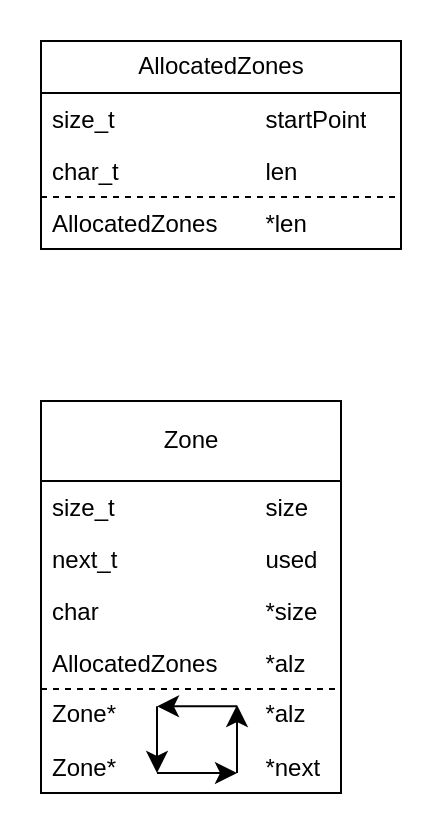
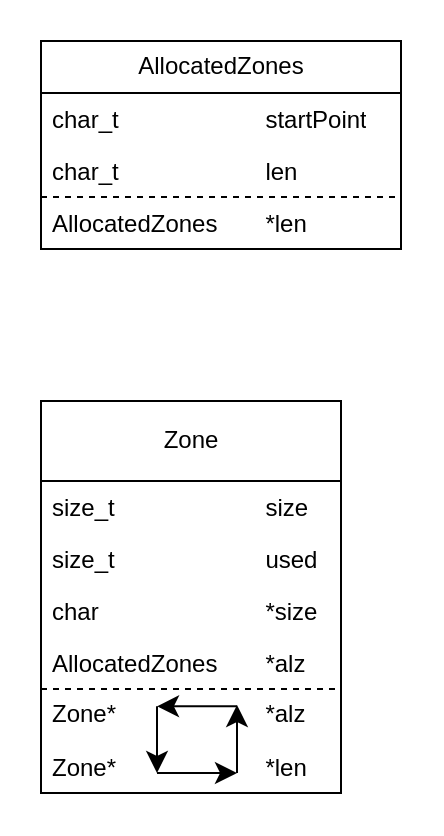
  <mxCell id="0" />
  <mxCell id="1" parent="0" />
  <mxCell id="2" value="AllocatedZones&lt;span style=&quot;white-space: pre;&quot;&gt;&lt;/span&gt;" style="swimlane;fontStyle=0;childLayout=stackLayout;horizontal=1;startSize=26;fillColor=none;horizontalStack=0;resizeParent=1;resizeParentMax=0;resizeLast=0;collapsible=1;marginBottom=0;html=1;movable=1;resizable=1;rotatable=1;deletable=1;editable=1;locked=0;connectable=1;" vertex="1" parent="1"><mxGeometry x="20" y="20" width="180" height="104" as="geometry" /></mxCell>
- <mxCell id="3" value="&lt;div&gt;size_t&lt;span style=&quot;white-space: pre;&quot;&gt;&#09;&lt;/span&gt;&lt;span style=&quot;white-space: pre;&quot;&gt;&#09;&lt;span style=&quot;white-space: pre;&quot;&gt;&#09;&lt;/span&gt;&lt;/span&gt;startPoint&lt;/div&gt;&lt;div&gt;&lt;br&gt;&lt;/div&gt;" style="text;strokeColor=none;fillColor=none;align=left;verticalAlign=top;spacingLeft=4;spacingRight=4;overflow=hidden;rotatable=1;points=[[0,0.5],[1,0.5]];portConstraint=eastwest;whiteSpace=wrap;html=1;movable=1;resizable=1;deletable=1;editable=1;locked=0;connectable=1;" vertex="1" parent="2"><mxGeometry y="26" width="180" height="26" as="geometry" /></mxCell>
+ <mxCell id="3" value="&lt;div&gt;char_t&lt;span style=&quot;white-space: pre;&quot;&gt;&#09;&lt;/span&gt;&lt;span style=&quot;white-space: pre;&quot;&gt;&#09;&lt;span style=&quot;white-space: pre;&quot;&gt;&#09;&lt;/span&gt;&lt;/span&gt;startPoint&lt;/div&gt;&lt;div&gt;&lt;br&gt;&lt;/div&gt;" style="text;strokeColor=none;fillColor=none;align=left;verticalAlign=top;spacingLeft=4;spacingRight=4;overflow=hidden;rotatable=1;points=[[0,0.5],[1,0.5]];portConstraint=eastwest;whiteSpace=wrap;html=1;movable=1;resizable=1;deletable=1;editable=1;locked=0;connectable=1;" vertex="1" parent="2"><mxGeometry y="26" width="180" height="26" as="geometry" /></mxCell>
  <mxCell id="4" value="char_t&lt;span style=&quot;white-space: pre;&quot;&gt;&#09;&lt;/span&gt;&lt;span style=&quot;white-space: pre;&quot;&gt;&#09;&lt;span style=&quot;white-space: pre;&quot;&gt;&#09;&lt;/span&gt;&lt;/span&gt;len" style="text;strokeColor=none;fillColor=none;align=left;verticalAlign=top;spacingLeft=4;spacingRight=4;overflow=hidden;rotatable=1;points=[[0,0.5],[1,0.5]];portConstraint=eastwest;whiteSpace=wrap;html=1;movable=1;resizable=1;deletable=1;editable=1;locked=0;connectable=1;" vertex="1" parent="2"><mxGeometry y="52" width="180" height="26" as="geometry" /></mxCell>
  <mxCell id="5" value="" style="endArrow=none;html=1;rounded=0;entryX=1;entryY=-0.07;entryDx=0;entryDy=0;entryPerimeter=0;dashed=1;" edge="1" parent="2"><mxGeometry width="50" height="50" relative="1" as="geometry"><mxPoint y="78" as="sourcePoint" /><mxPoint x="180" y="78" as="targetPoint" /></mxGeometry></mxCell>
  <mxCell id="6" value="AllocatedZones&lt;span style=&quot;white-space: pre;&quot;&gt;&#09;&lt;/span&gt;*len" style="text;strokeColor=none;fillColor=none;align=left;verticalAlign=top;spacingLeft=4;spacingRight=4;overflow=hidden;rotatable=1;points=[[0,0.5],[1,0.5]];portConstraint=eastwest;whiteSpace=wrap;html=1;movable=1;resizable=1;deletable=1;editable=1;locked=0;connectable=1;" vertex="1" parent="2"><mxGeometry y="78" width="180" height="26" as="geometry" /></mxCell>
  <mxCell id="7" value="" style="group" vertex="1" connectable="0" parent="1"><mxGeometry x="20" y="200" width="150" height="196" as="geometry" /></mxCell>
  <mxCell id="8" value="&lt;div&gt;Zone&lt;/div&gt;" style="swimlane;fontStyle=0;childLayout=stackLayout;horizontal=1;startSize=40;fillColor=none;horizontalStack=0;resizeParent=1;resizeParentMax=0;resizeLast=0;collapsible=1;marginBottom=0;html=1;shadow=0;rounded=0;glass=0;swimlaneLine=1;movable=1;resizable=1;rotatable=1;deletable=1;editable=1;locked=0;connectable=1;" vertex="1" parent="7"><mxGeometry width="150" height="196" as="geometry"><mxRectangle x="240" y="40" width="70" height="30" as="alternateBounds" /></mxGeometry></mxCell>
  <mxCell id="9" value="&lt;div&gt;size_t&lt;span style=&quot;white-space: pre;&quot;&gt;&#09;&lt;/span&gt;&lt;span style=&quot;white-space: pre;&quot;&gt;&#09;&lt;/span&gt;&lt;span style=&quot;white-space: pre;&quot;&gt;&#09;size&lt;/span&gt;&lt;br&gt;&lt;/div&gt;" style="text;strokeColor=none;fillColor=none;align=left;verticalAlign=top;spacingLeft=4;spacingRight=4;overflow=hidden;rotatable=1;points=[[0,0.5],[1,0.5]];portConstraint=eastwest;whiteSpace=wrap;html=1;movable=1;resizable=1;deletable=1;editable=1;locked=0;connectable=1;" vertex="1" parent="8"><mxGeometry y="40" width="150" height="26" as="geometry" /></mxCell>
- <mxCell id="10" value="next_t&lt;span style=&quot;white-space: pre;&quot;&gt;&#09;&lt;/span&gt;&lt;span style=&quot;white-space: pre;&quot;&gt;&#09;&lt;/span&gt;&lt;span style=&quot;white-space: pre;&quot;&gt;&#09;used&lt;/span&gt;" style="text;strokeColor=none;fillColor=none;align=left;verticalAlign=top;spacingLeft=4;spacingRight=4;overflow=hidden;rotatable=1;points=[[0,0.5],[1,0.5]];portConstraint=eastwest;whiteSpace=wrap;html=1;movable=1;resizable=1;deletable=1;editable=1;locked=0;connectable=1;" vertex="1" parent="8"><mxGeometry y="66" width="150" height="26" as="geometry" /></mxCell>
+ <mxCell id="10" value="size_t&lt;span style=&quot;white-space: pre;&quot;&gt;&#09;&lt;/span&gt;&lt;span style=&quot;white-space: pre;&quot;&gt;&#09;&lt;/span&gt;&lt;span style=&quot;white-space: pre;&quot;&gt;&#09;used&lt;/span&gt;" style="text;strokeColor=none;fillColor=none;align=left;verticalAlign=top;spacingLeft=4;spacingRight=4;overflow=hidden;rotatable=1;points=[[0,0.5],[1,0.5]];portConstraint=eastwest;whiteSpace=wrap;html=1;movable=1;resizable=1;deletable=1;editable=1;locked=0;connectable=1;" vertex="1" parent="8"><mxGeometry y="66" width="150" height="26" as="geometry" /></mxCell>
  <mxCell id="11" value="&lt;div align=&quot;justify&quot;&gt;char &lt;span style=&quot;white-space: pre;&quot;&gt;&#09;&lt;/span&gt;&lt;span style=&quot;white-space: pre;&quot;&gt;&#09;&lt;/span&gt;&lt;span style=&quot;white-space: pre;&quot;&gt;&#09;&lt;/span&gt;*size&lt;/div&gt;&lt;div align=&quot;justify&quot;&gt;&lt;br&gt;&lt;/div&gt;" style="text;strokeColor=none;fillColor=none;align=left;verticalAlign=top;spacingLeft=4;spacingRight=4;overflow=hidden;rotatable=1;points=[[0,0.5],[1,0.5]];portConstraint=eastwest;whiteSpace=wrap;html=1;movable=1;resizable=1;deletable=1;editable=1;locked=0;connectable=1;" vertex="1" parent="8"><mxGeometry y="92" width="150" height="26" as="geometry" /></mxCell>
  <mxCell id="12" value="&lt;div&gt;AllocatedZones&lt;span style=&quot;white-space: pre;&quot;&gt;&#09;*alz&lt;br&gt;&lt;/span&gt;&lt;/div&gt;&lt;div&gt;&lt;span style=&quot;white-space: pre;&quot;&gt;&lt;br&gt;&lt;/span&gt;&lt;/div&gt;" style="text;strokeColor=none;fillColor=none;align=left;verticalAlign=top;spacingLeft=4;spacingRight=4;overflow=hidden;rotatable=1;points=[[0,0.5],[1,0.5]];portConstraint=eastwest;whiteSpace=wrap;html=1;movable=1;resizable=1;deletable=1;editable=1;locked=0;connectable=1;" vertex="1" parent="8"><mxGeometry y="118" width="150" height="26" as="geometry" /></mxCell>
  <mxCell id="13" value="" style="endArrow=none;html=1;rounded=0;entryX=1;entryY=-0.07;entryDx=0;entryDy=0;entryPerimeter=0;exitX=0.001;exitY=0.93;exitDx=0;exitDy=0;exitPerimeter=0;dashed=1;" edge="1" parent="8"><mxGeometry width="50" height="50" relative="1" as="geometry"><mxPoint x="3.411e-14" y="144.0" as="sourcePoint" /><mxPoint x="149.85" y="144.0" as="targetPoint" /></mxGeometry></mxCell>
  <mxCell id="14" value="Zone*&lt;span style=&quot;white-space: pre;&quot;&gt;&#09;&lt;/span&gt;&lt;span style=&quot;white-space: pre;&quot;&gt;&#09;&lt;/span&gt;&lt;span style=&quot;white-space: pre;&quot;&gt;&#09;&lt;/span&gt;*alz" style="text;strokeColor=none;fillColor=none;align=left;verticalAlign=middle;spacingLeft=4;spacingRight=4;overflow=hidden;rotatable=1;points=[[0,0.5],[1,0.5]];portConstraint=eastwest;html=1;movable=1;resizable=1;deletable=1;editable=1;locked=0;connectable=1;container=0;labelBorderColor=none;whiteSpace=wrap;textShadow=0;labelBackgroundColor=none;horizontal=1;" vertex="1" parent="8"><mxGeometry y="144" width="150" height="26" as="geometry" /></mxCell>
- <mxCell id="15" value="Zone*&lt;span style=&quot;white-space: pre;&quot;&gt;&#09;&lt;/span&gt;&lt;span style=&quot;white-space: pre;&quot;&gt;&#09;&lt;/span&gt;&lt;span style=&quot;white-space: pre;&quot;&gt;&#09;&lt;/span&gt;*next" style="text;strokeColor=none;fillColor=none;align=left;verticalAlign=top;spacingLeft=4;spacingRight=4;overflow=hidden;rotatable=1;points=[[0,0.5],[1,0.5]];portConstraint=eastwest;whiteSpace=wrap;html=1;movable=1;resizable=1;deletable=1;editable=1;locked=0;connectable=1;" vertex="1" parent="8"><mxGeometry y="170" width="150" height="26" as="geometry" /></mxCell>
+ <mxCell id="15" value="Zone*&lt;span style=&quot;white-space: pre;&quot;&gt;&#09;&lt;/span&gt;&lt;span style=&quot;white-space: pre;&quot;&gt;&#09;&lt;/span&gt;&lt;span style=&quot;white-space: pre;&quot;&gt;&#09;&lt;/span&gt;*len" style="text;strokeColor=none;fillColor=none;align=left;verticalAlign=top;spacingLeft=4;spacingRight=4;overflow=hidden;rotatable=1;points=[[0,0.5],[1,0.5]];portConstraint=eastwest;whiteSpace=wrap;html=1;movable=1;resizable=1;deletable=1;editable=1;locked=0;connectable=1;" vertex="1" parent="8"><mxGeometry y="170" width="150" height="26" as="geometry" /></mxCell>
  <mxCell id="16" value="" style="group" vertex="1" connectable="0" parent="7"><mxGeometry x="58" y="152" width="40" height="34" as="geometry" /></mxCell>
  <mxCell id="17" value="" style="edgeStyle=segmentEdgeStyle;endArrow=classic;html=1;curved=0;rounded=0;endSize=8;startSize=8;" edge="1" parent="16"><mxGeometry width="50" height="50" relative="1" as="geometry"><mxPoint x="40" y="0.667" as="sourcePoint" /><mxPoint y="0.667" as="targetPoint" /></mxGeometry></mxCell>
  <mxCell id="18" value="" style="edgeStyle=segmentEdgeStyle;endArrow=classic;html=1;curved=0;rounded=0;endSize=8;startSize=8;" edge="1" parent="16"><mxGeometry width="50" height="50" relative="1" as="geometry"><mxPoint y="0.667" as="sourcePoint" /><mxPoint y="34" as="targetPoint" /></mxGeometry></mxCell>
  <mxCell id="19" value="" style="edgeStyle=segmentEdgeStyle;endArrow=classic;html=1;curved=0;rounded=0;endSize=8;startSize=8;" edge="1" parent="16"><mxGeometry width="50" height="50" relative="1" as="geometry"><mxPoint y="34" as="sourcePoint" /><mxPoint x="40" y="34" as="targetPoint" /></mxGeometry></mxCell>
  <mxCell id="20" value="" style="edgeStyle=segmentEdgeStyle;endArrow=classic;html=1;curved=0;rounded=0;endSize=8;startSize=8;" edge="1" parent="16"><mxGeometry width="50" height="50" relative="1" as="geometry"><mxPoint x="40" y="33.997" as="sourcePoint" /><mxPoint x="40" as="targetPoint" /></mxGeometry></mxCell>
